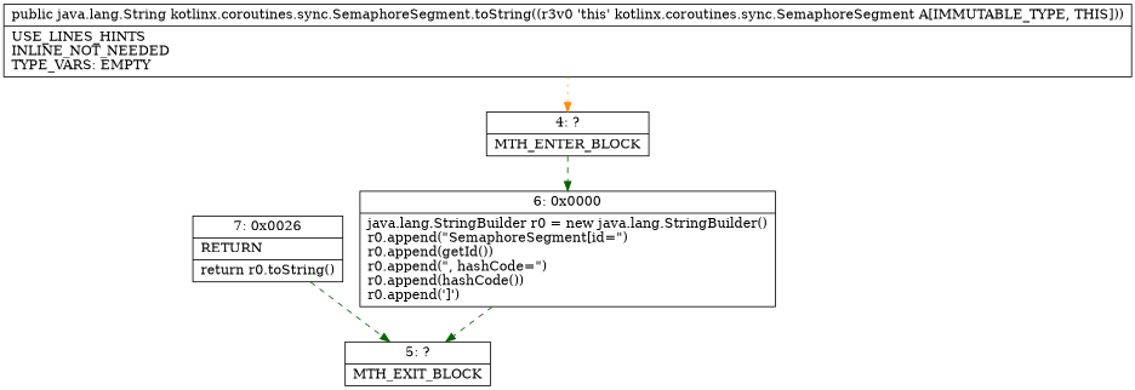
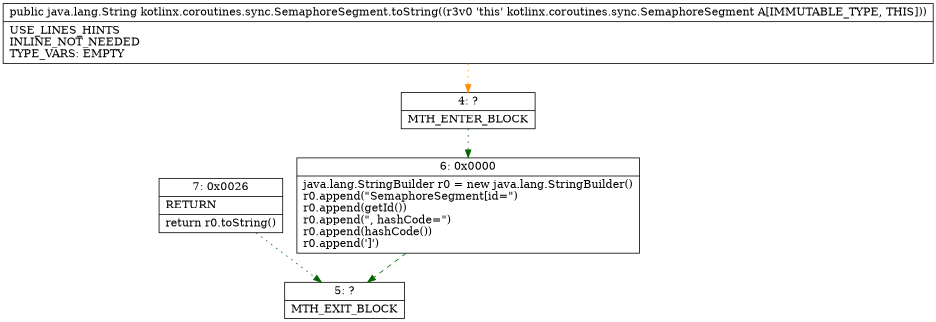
  digraph {
    node [shape=record]
    edge [color=darkgreen style=dotted]
    n1 [label="{4\:\ ?|MTH_ENTER_BLOCK\l}"]
    n2 [label="{6\:\ 0x0000|java.lang.StringBuilder r0 = new java.lang.StringBuilder()\lr0.append(\"SemaphoreSegment[id=\")\lr0.append(getId())\lr0.append(\", hashCode=\")\lr0.append(hashCode())\lr0.append(']')\l}"]
    n3 [label="{5\:\ ?|MTH_EXIT_BLOCK\l}"]
    n4 [label="{7\:\ 0x0026|RETURN\l|return r0.toString()\l}"]
    n5 [label="{public java.lang.String kotlinx.coroutines.sync.SemaphoreSegment.toString((r3v0 'this' kotlinx.coroutines.sync.SemaphoreSegment A[IMMUTABLE_TYPE, THIS]))  | USE_LINES_HINTS\lINLINE_NOT_NEEDED\lTYPE_VARS: EMPTY\l}"]
-   n1 -> n2 [style=dashed]
+   n1 -> n2
    n2 -> n3 [style=dashed]
-   n4 -> n3 [style=dashed]
+   n4 -> n3
    n5 -> n1 [color=darkorange]
  }
